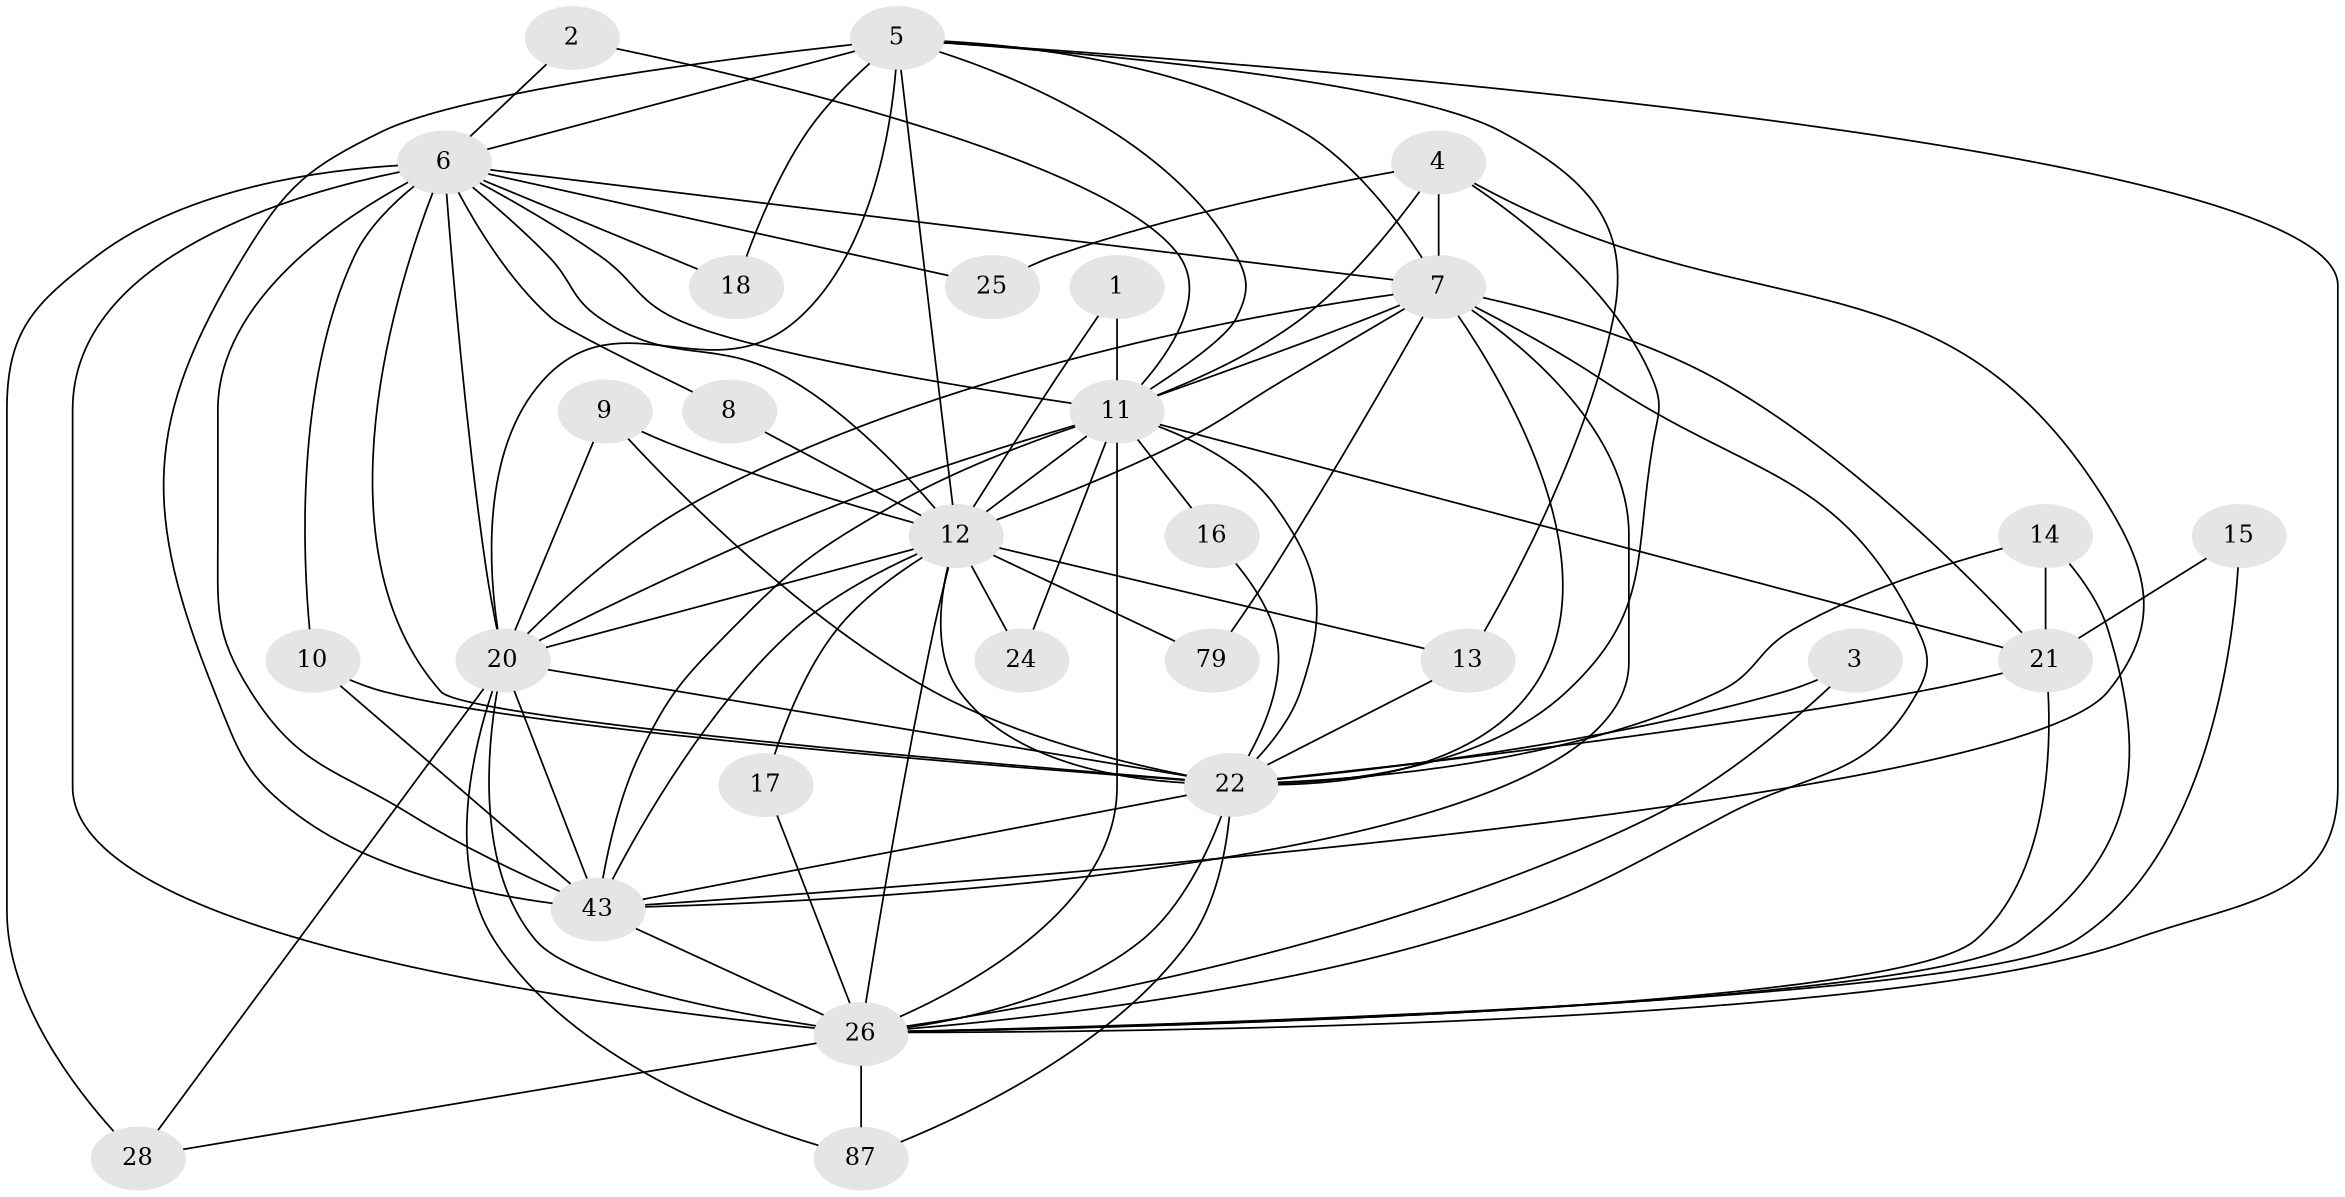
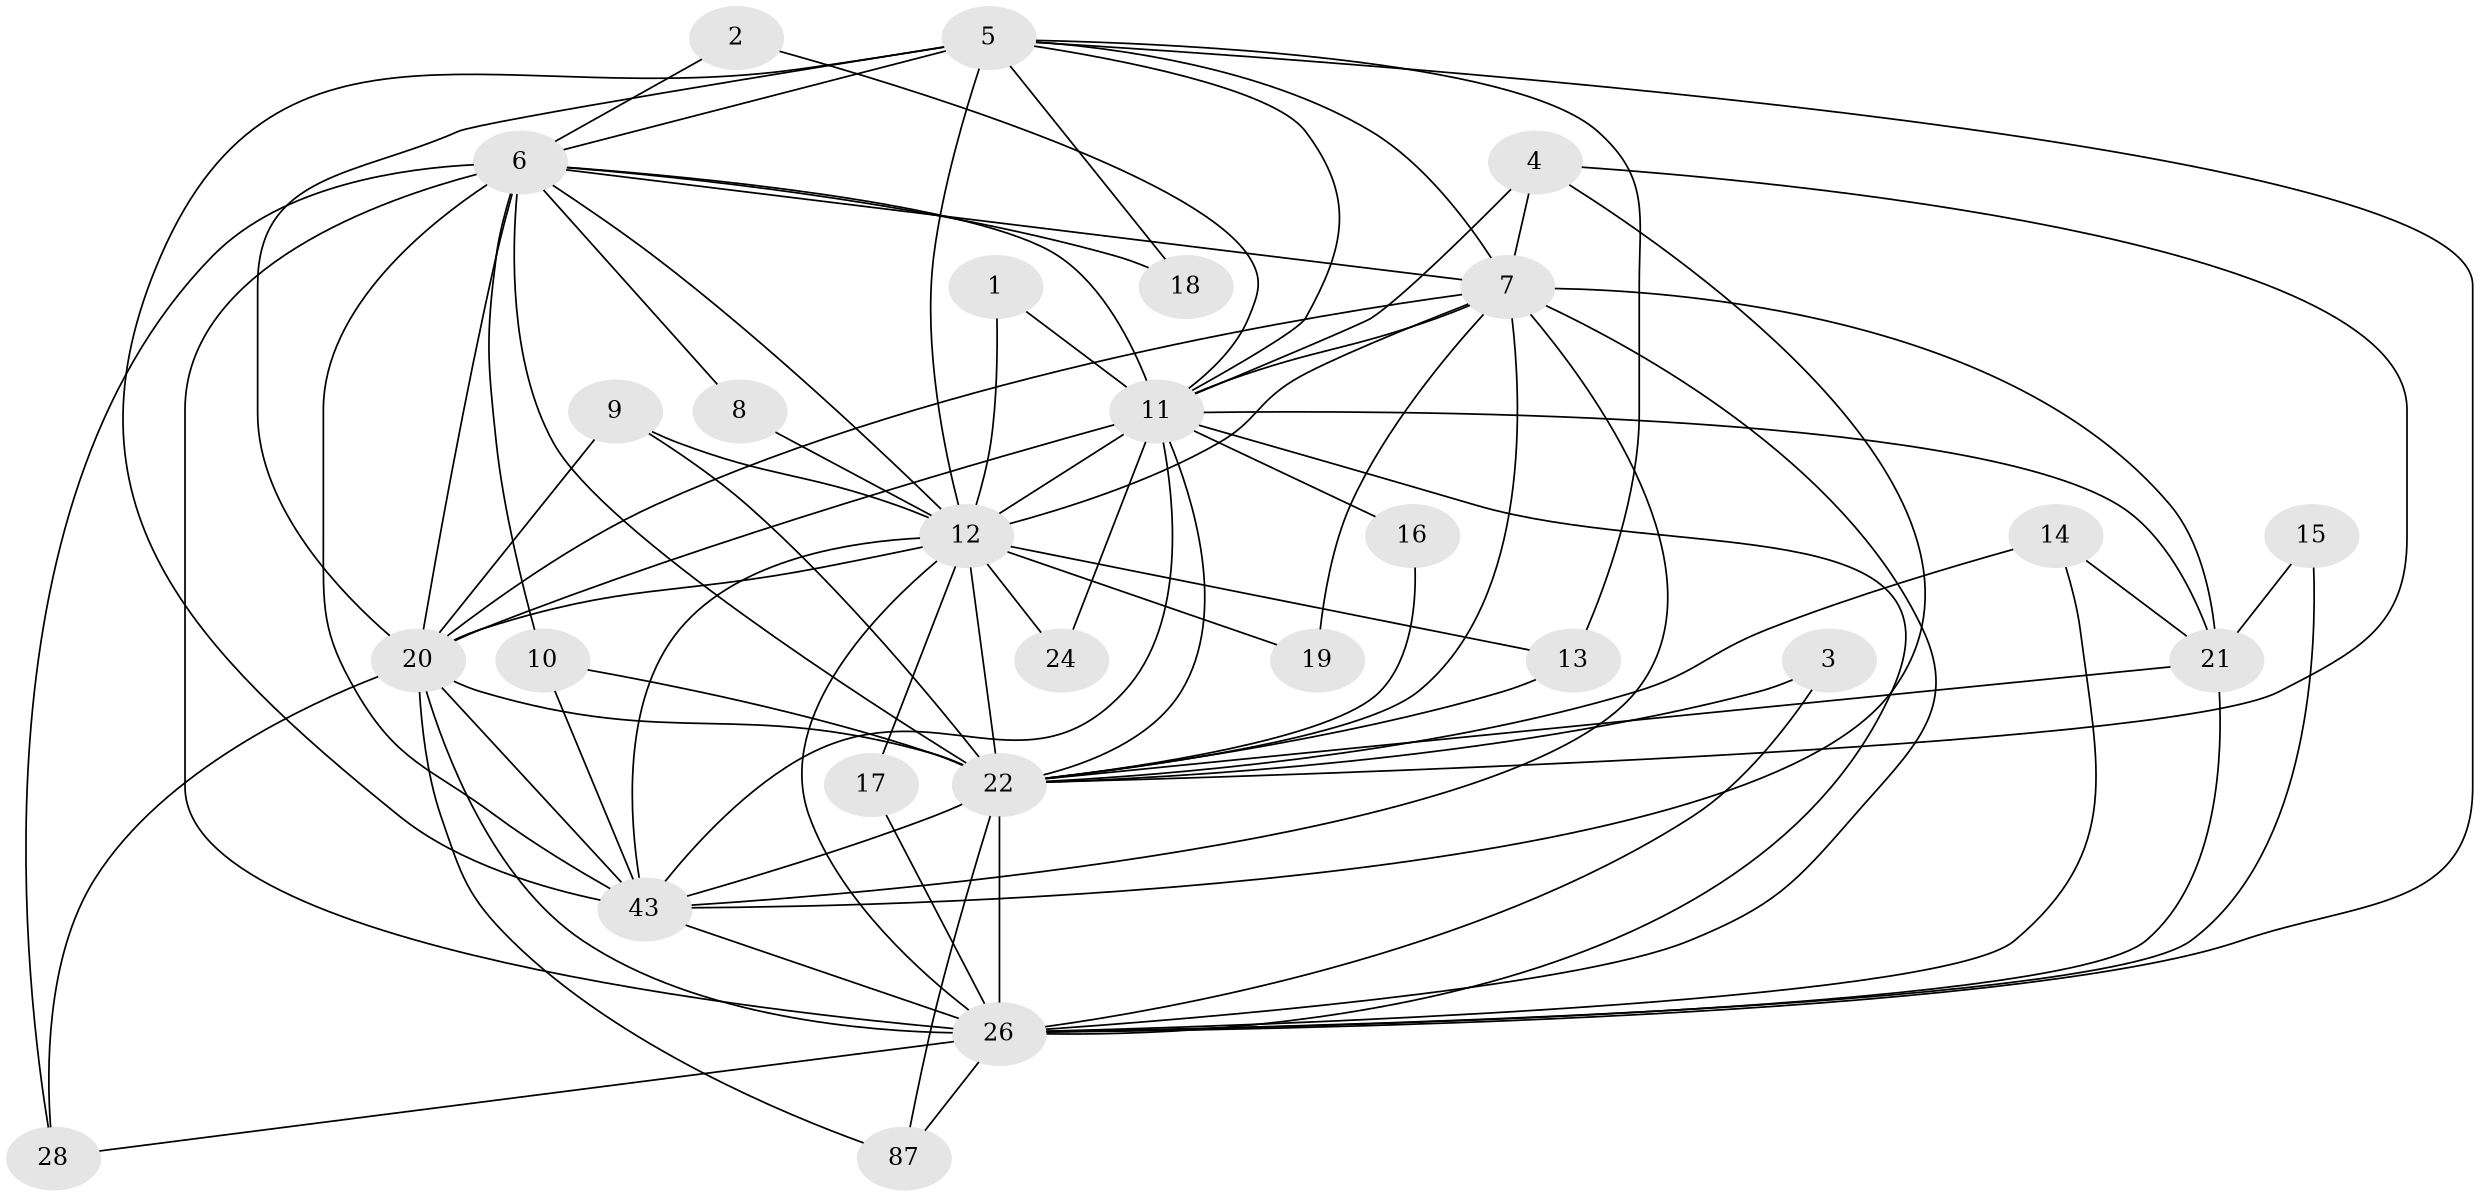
  graph {
    node [color=gray90 style=filled]
    edge [weight=1.0]
    1
    11
    12
    22
    26
    n6 [label=43]
    20
    21
    16
    24
    13
-   19 [label=79]
+   19
    17
    2
    6
    7
-   25
    18
    8
    10
    28
    3
    n23 [label=87]
    4
    5
    9
    14
    15
    1 -- 11
    1 -- 12
    11 -- 12 [weight=2.0]
    11 -- 22
    11 -- 26 [weight=2.0]
    11 -- n6
    11 -- 20
    11 -- 21
    11 -- 16
    11 -- 24
    12 -- 22
    12 -- 26
    12 -- n6 [weight=2.0]
    12 -- 20
    12 -- 24
    12 -- 13
    12 -- 19
    12 -- 17
    22 -- 26 [weight=2.0]
    22 -- n6
    22 -- n23
    26 -- 28
    26 -- n23
    n6 -- 26
    20 -- 22
    20 -- 26 [weight=2.0]
    20 -- n6
    20 -- 28
    20 -- n23
    21 -- 22
    21 -- 26
    16 -- 22
    13 -- 22
    17 -- 26
    2 -- 11
    2 -- 6
    6 -- 11 [weight=2.0]
    6 -- 12 [weight=2.0]
    6 -- 22 [weight=2.0]
    6 -- 26 [weight=5.0]
    6 -- n6 [weight=3.0]
    6 -- 20 [weight=2.0]
    6 -- 7 [weight=2.0]
-   6 -- 25
    6 -- 18
    6 -- 8
    6 -- 10
    6 -- 28
    7 -- 11
    7 -- 12 [weight=2.0]
    7 -- 22
    7 -- 26
    7 -- n6
    7 -- 20
    7 -- 21
    7 -- 19
    8 -- 12
    10 -- 22
    10 -- n6
    3 -- 22
    3 -- 26
    4 -- 11
    4 -- 22
    4 -- n6
    4 -- 7
-   4 -- 25
    5 -- 11 [weight=2.0]
    5 -- 12 [weight=2.0]
    5 -- 26
    5 -- n6
    5 -- 20
    5 -- 13
    5 -- 6 [weight=2.0]
    5 -- 7
    5 -- 18
    9 -- 12 [weight=2.0]
    9 -- 22
    9 -- 20
    14 -- 22
    14 -- 26
    14 -- 21
    15 -- 26
    15 -- 21
  }
